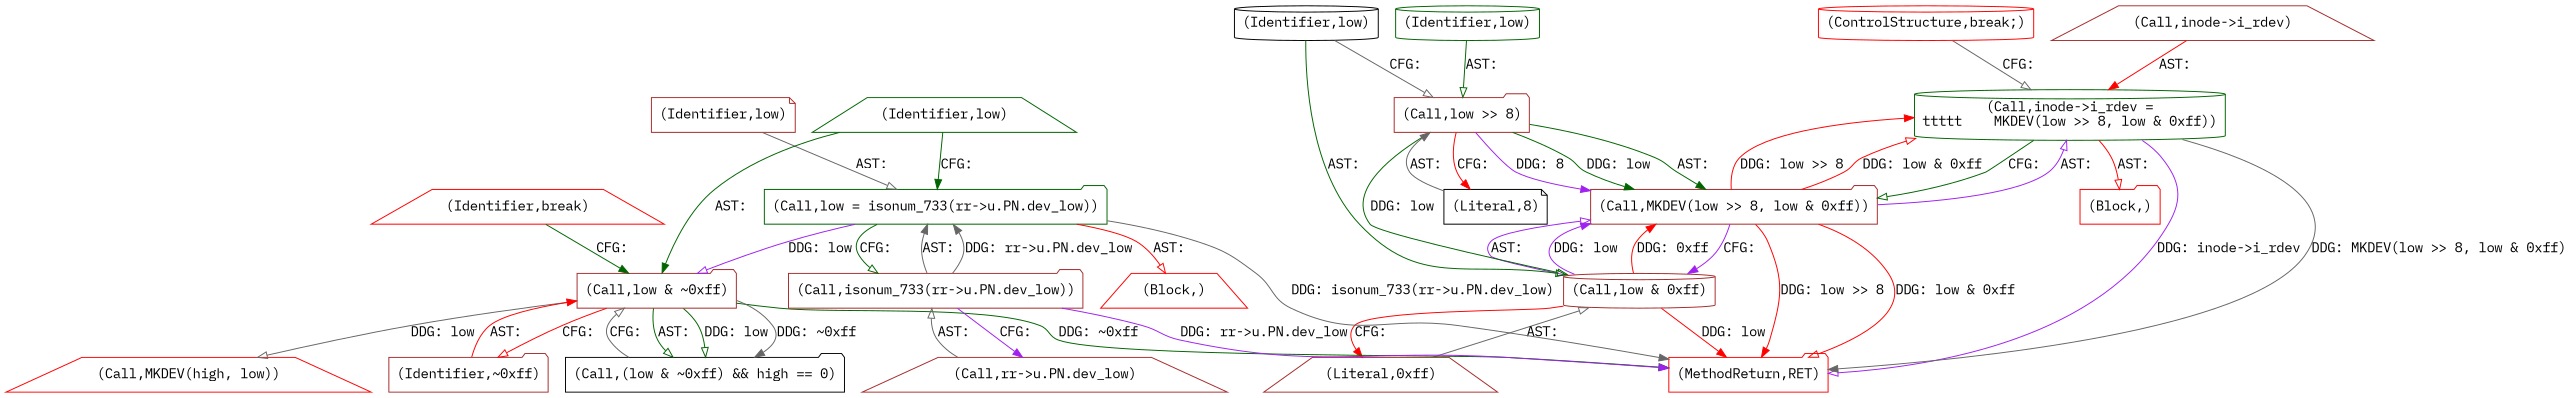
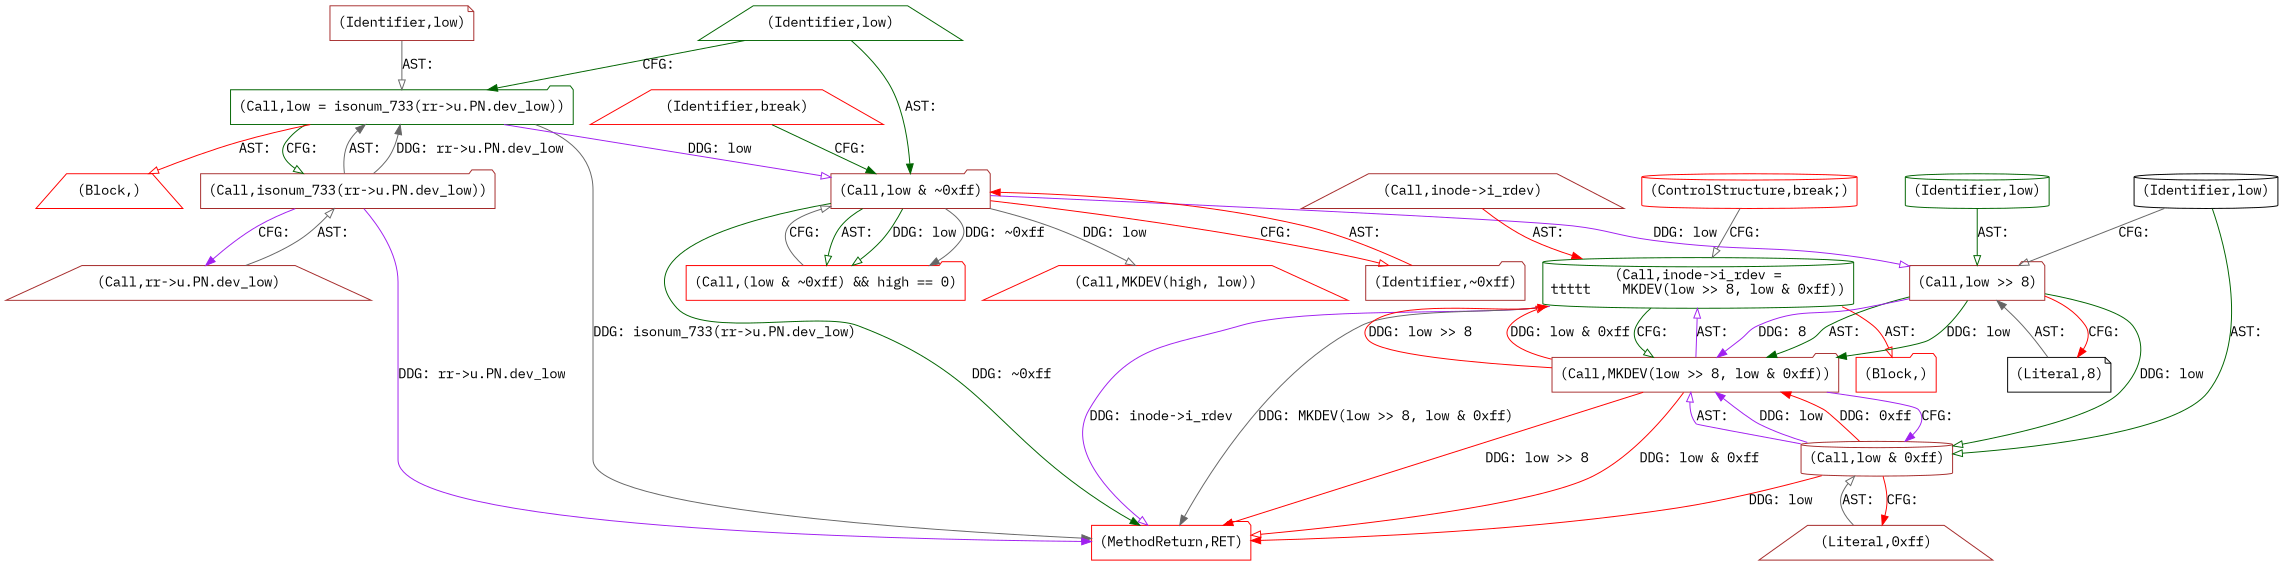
  digraph {
    fontname="IBM Plex Mono"
    node [color=brown fontname="IBM Plex Mono" shape=folder]
    edge [arrowhead=normal color=darkgreen fontname="IBM Plex Mono"]
    n1 [color=darkgreen label="(Call,inode->i_rdev =\n\t\t\t\t\t    MKDEV(low >> 8, low & 0xff))" shape=cylinder]
    n2 [label="(Call,MKDEV(low >> 8, low & 0xff))"]
    n3 [color=red label="(MethodReturn,RET)"]
    n4 [color=red label="(Block,)"]
    n5 [label="(Call,low & 0xff)" shape=cylinder]
    n6 [label="(Literal,0xff)" shape=trapezium]
    n7 [label="(Call,low >> 8)"]
    n8 [color=black label="(Literal,8)" shape=note]
    n9 [label="(Call,low & ~0xff)"]
    n10 [color=red label="(Call,MKDEV(high, low))" shape=trapezium]
    n11 [label="(Identifier,~0xff)"]
-   n12 [color=black label="(Call,(low & ~0xff) && high == 0)"]
+   n12 [color=red label="(Call,(low & ~0xff) && high == 0)"]
    n13 [color=darkgreen label="(Call,low = isonum_733(rr->u.PN.dev_low))"]
    n14 [label="(Call,isonum_733(rr->u.PN.dev_low))"]
    n15 [color=red label="(Block,)" shape=trapezium]
    n16 [label="(Call,rr->u.PN.dev_low)" shape=trapezium]
    n17 [label="(Identifier,low)" shape=note]
    n18 [color=darkgreen label="(Identifier,low)" shape=cylinder]
    n19 [color=red label="(ControlStructure,break;)" shape=cylinder]
    n20 [color=black label="(Identifier,low)" shape=cylinder]
    n21 [color=darkgreen label="(Identifier,low)" shape=trapezium]
    n22 [color=red label="(Identifier,break)" shape=trapezium]
    n23 [label="(Call,inode->i_rdev)" shape=trapezium]
    n1 -> n2 [arrowhead=onormal label="CFG: "]
    n1 -> n3 [arrowhead=onormal color=purple label="DDG: inode->i_rdev"]
    n1 -> n3 [color=gray40 label="DDG: MKDEV(low >> 8, low & 0xff)"]
    n1 -> n4 [arrowhead=onormal color=red label="AST: "]
    n2 -> n1 [arrowhead=onormal color=purple label="AST: "]
    n2 -> n1 [color=red label="DDG: low >> 8"]
    n2 -> n1 [arrowhead=onormal color=red label="DDG: low & 0xff"]
    n2 -> n3 [color=red label="DDG: low >> 8"]
    n2 -> n3 [arrowhead=onormal color=red label="DDG: low & 0xff"]
    n2 -> n5 [color=purple label="CFG: "]
    n5 -> n2 [arrowhead=onormal color=purple label="AST: "]
    n5 -> n2 [color=purple label="DDG: low"]
    n5 -> n2 [color=red label="DDG: 0xff"]
    n5 -> n3 [color=red label="DDG: low"]
    n5 -> n6 [color=red label="CFG: "]
    n6 -> n5 [arrowhead=onormal color=gray40 label="AST: "]
    n7 -> n2 [label="AST: "]
    n7 -> n2 [label="DDG: low"]
    n7 -> n2 [color=purple label="DDG: 8"]
    n7 -> n5 [arrowhead=onormal label="DDG: low"]
    n7 -> n8 [color=red label="CFG: "]
    n8 -> n7 [color=gray40 label="AST: "]
    n9 -> n3 [label="DDG: ~0xff"]
+   n9 -> n7 [arrowhead=onormal color=purple label="DDG: low"]
    n9 -> n10 [arrowhead=onormal color=gray40 label="DDG: low"]
    n9 -> n11 [arrowhead=onormal color=red label="CFG: "]
    n9 -> n12 [arrowhead=onormal label="AST: "]
    n9 -> n12 [arrowhead=onormal label="DDG: low"]
    n9 -> n12 [color=gray40 label="DDG: ~0xff"]
    n11 -> n9 [color=red label="AST: "]
    n12 -> n9 [arrowhead=onormal color=gray40 label="CFG: "]
    n13 -> n3 [color=gray40 label="DDG: isonum_733(rr->u.PN.dev_low)"]
    n13 -> n9 [arrowhead=onormal color=purple label="DDG: low"]
    n13 -> n14 [arrowhead=onormal label="CFG: "]
    n13 -> n15 [arrowhead=onormal color=red label="AST: "]
    n14 -> n3 [color=purple label="DDG: rr->u.PN.dev_low"]
    n14 -> n13 [color=gray40 label="AST: "]
    n14 -> n13 [color=gray40 label="DDG: rr->u.PN.dev_low"]
    n14 -> n16 [color=purple label="CFG: "]
    n16 -> n14 [arrowhead=onormal color=gray40 label="AST: "]
    n17 -> n13 [arrowhead=onormal color=gray40 label="AST: "]
    n18 -> n7 [arrowhead=onormal label="AST: "]
    n19 -> n1 [arrowhead=onormal color=gray40 label="CFG: "]
    n20 -> n5 [arrowhead=onormal label="AST: "]
    n20 -> n7 [arrowhead=onormal color=gray40 label="CFG: "]
    n21 -> n9 [label="AST: "]
    n21 -> n13 [label="CFG: "]
    n22 -> n9 [label="CFG: "]
    n23 -> n1 [color=red label="AST: "]
  }
